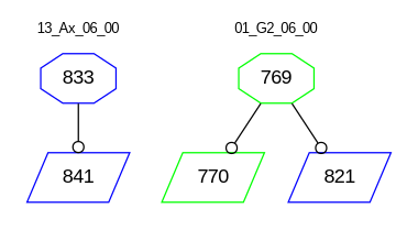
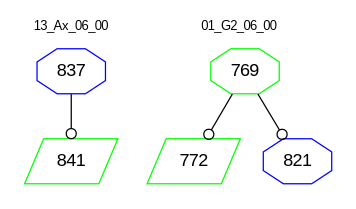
  digraph {
    fontname="Liberation Sans"
    node [color=green fontname="Liberation Sans" shape=octagon]
    edge [arrowhead=odot color=black fontname="Liberation Sans"]
-   n1 [color=blue label=833]
-   n2 [color=blue label=841 shape=parallelogram]
+   n1 [color=blue label=837]
+   n2 [label=841 shape=parallelogram]
    n3 [label=769]
-   n4 [label=770 shape=parallelogram]
-   n5 [color=blue label=821 shape=parallelogram]
+   n4 [label=772 shape=parallelogram]
+   n5 [color=blue label=821]
    subgraph cluster_1 {
      color=white
      fontsize=10
      label="13_Ax_06_00"
      n1
      n2
    }
    subgraph cluster_2 {
      color=white
      fontsize=10
      label="01_G2_06_00"
      n3
      n4
      n5
    }
    n1 -> n2
    n3 -> n4
    n3 -> n5
  }
